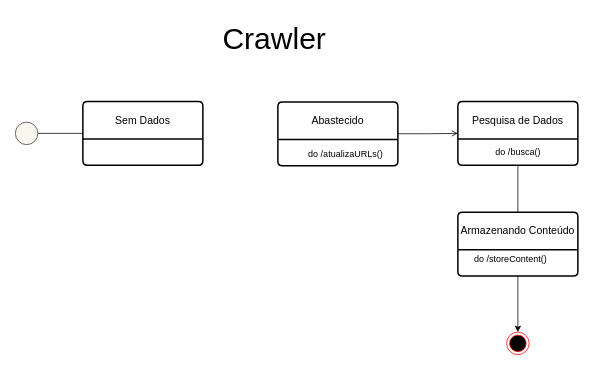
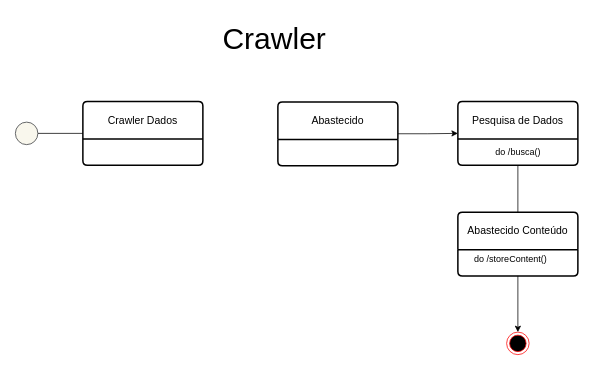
  <mxCell id="0" />
  <mxCell id="1" parent="0" />
- <mxCell id="2" style="edgeStyle=orthogonalEdgeStyle;rounded=0;orthogonalLoop=1;jettySize=auto;html=1;entryX=0;entryY=0.5;entryDx=0;entryDy=0;endArrow=open;" parent="1" source="3" target="11" edge="1"><mxGeometry relative="1" as="geometry" /></mxCell>
+ <mxCell id="2" style="edgeStyle=orthogonalEdgeStyle;rounded=0;orthogonalLoop=1;jettySize=auto;html=1;entryX=0;entryY=0.5;entryDx=0;entryDy=0;" parent="1" source="3" target="11" edge="1"><mxGeometry relative="1" as="geometry" /></mxCell>
  <mxCell id="3" value="Abastecido" style="swimlane;childLayout=stackLayout;horizontal=1;startSize=50;horizontalStack=0;rounded=1;fontSize=14;fontStyle=0;strokeWidth=2;resizeParent=0;resizeLast=1;shadow=0;dashed=0;align=center;arcSize=4;whiteSpace=wrap;html=1;" parent="1" vertex="1"><mxGeometry x="370" y="135" width="160" height="85" as="geometry" /></mxCell>
  <mxCell id="4" value="" style="ellipse;html=1;shape=endState;fillColor=#000000;strokeColor=#ff0000;" parent="1" vertex="1"><mxGeometry x="675" y="442" width="30" height="30" as="geometry" /></mxCell>
  <mxCell id="5" style="edgeStyle=orthogonalEdgeStyle;rounded=0;orthogonalLoop=1;jettySize=auto;html=1;" parent="1" source="6" edge="1"><mxGeometry relative="1" as="geometry"><mxPoint x="170" y="177" as="targetPoint" /></mxGeometry></mxCell>
  <mxCell id="6" value="" style="ellipse;whiteSpace=wrap;html=1;aspect=fixed;fillColor=#f9f7ed;strokeColor=#36393d;" parent="1" vertex="1"><mxGeometry x="20" y="162" width="30" height="30" as="geometry" /></mxCell>
  <mxCell id="7" value="&lt;font style=&quot;font-size: 40px;&quot;&gt;Crawler&lt;/font&gt;" style="text;html=1;align=center;verticalAlign=middle;resizable=0;points=[];autosize=1;strokeColor=none;fillColor=none;" parent="1" vertex="1"><mxGeometry x="285" y="20" width="160" height="60" as="geometry" /></mxCell>
  <mxCell id="8" style="edgeStyle=orthogonalEdgeStyle;rounded=0;orthogonalLoop=1;jettySize=auto;html=1;entryX=0.5;entryY=0;entryDx=0;entryDy=0;" parent="1" source="9" target="4" edge="1"><mxGeometry relative="1" as="geometry" /></mxCell>
- <mxCell id="9" value="Armazenando Conteúdo" style="swimlane;childLayout=stackLayout;horizontal=1;startSize=50;horizontalStack=0;rounded=1;fontSize=14;fontStyle=0;strokeWidth=2;resizeParent=0;resizeLast=1;shadow=0;dashed=0;align=center;arcSize=4;whiteSpace=wrap;html=1;" parent="1" vertex="1"><mxGeometry x="610" y="282" width="160" height="85" as="geometry" /></mxCell>
+ <mxCell id="9" value="Abastecido Conteúdo" style="swimlane;childLayout=stackLayout;horizontal=1;startSize=50;horizontalStack=0;rounded=1;fontSize=14;fontStyle=0;strokeWidth=2;resizeParent=0;resizeLast=1;shadow=0;dashed=0;align=center;arcSize=4;whiteSpace=wrap;html=1;" parent="1" vertex="1"><mxGeometry x="610" y="282" width="160" height="85" as="geometry" /></mxCell>
  <mxCell id="10" style="edgeStyle=orthogonalEdgeStyle;rounded=0;orthogonalLoop=1;jettySize=auto;html=1;entryX=0.5;entryY=0;entryDx=0;entryDy=0;endArrow=none;" parent="1" source="11" target="9" edge="1"><mxGeometry relative="1" as="geometry" /></mxCell>
  <mxCell id="11" value="Pesquisa de Dados" style="swimlane;childLayout=stackLayout;horizontal=1;startSize=50;horizontalStack=0;rounded=1;fontSize=14;fontStyle=0;strokeWidth=2;resizeParent=0;resizeLast=1;shadow=0;dashed=0;align=center;arcSize=4;whiteSpace=wrap;html=1;" parent="1" vertex="1"><mxGeometry x="610" y="134.5" width="160" height="85" as="geometry" /></mxCell>
  <mxCell id="12" value="do /busca()" style="text;html=1;align=center;verticalAlign=middle;resizable=0;points=[];autosize=1;strokeColor=none;fillColor=none;" parent="11" vertex="1"><mxGeometry y="50" width="160" height="35" as="geometry" /></mxCell>
- <mxCell id="13" value="Sem Dados" style="swimlane;childLayout=stackLayout;horizontal=1;startSize=50;horizontalStack=0;rounded=1;fontSize=14;fontStyle=0;strokeWidth=2;resizeParent=0;resizeLast=1;shadow=0;dashed=0;align=center;arcSize=4;whiteSpace=wrap;html=1;" parent="1" vertex="1"><mxGeometry x="110" y="134.5" width="160" height="85" as="geometry" /></mxCell>
- <mxCell id="14" value="do /atualizaURLs()" style="text;html=1;align=center;verticalAlign=middle;resizable=0;points=[];autosize=1;strokeColor=none;fillColor=none;" parent="1" vertex="1"><mxGeometry x="400" y="190" width="120" height="30" as="geometry" /></mxCell>
+ <mxCell id="13" value="Crawler Dados" style="swimlane;childLayout=stackLayout;horizontal=1;startSize=50;horizontalStack=0;rounded=1;fontSize=14;fontStyle=0;strokeWidth=2;resizeParent=0;resizeLast=1;shadow=0;dashed=0;align=center;arcSize=4;whiteSpace=wrap;html=1;" parent="1" vertex="1"><mxGeometry x="110" y="134.5" width="160" height="85" as="geometry" /></mxCell>
  <mxCell id="15" value="do /storeContent()" style="text;html=1;align=center;verticalAlign=middle;resizable=0;points=[];autosize=1;strokeColor=none;fillColor=none;" parent="1" vertex="1"><mxGeometry x="620" y="330" width="120" height="30" as="geometry" /></mxCell>
